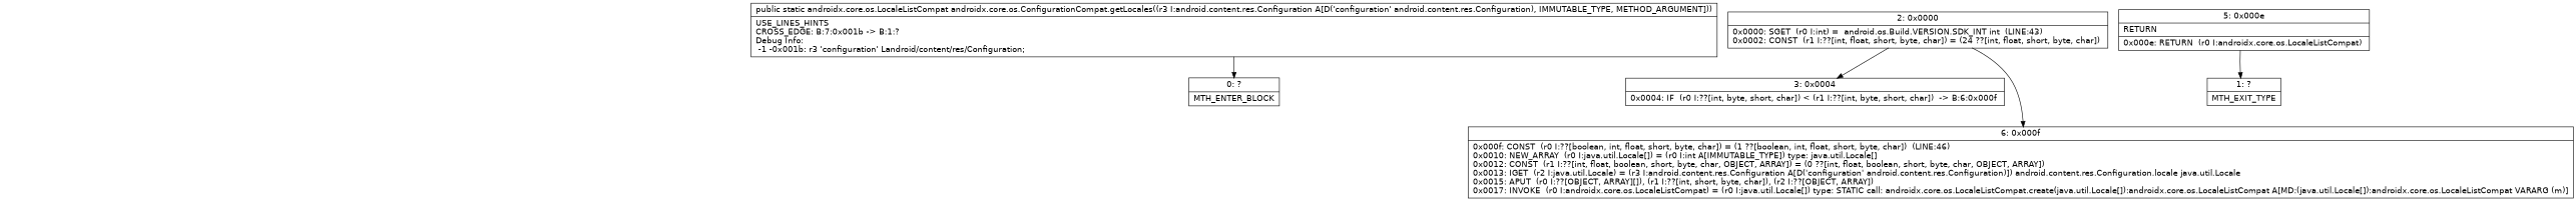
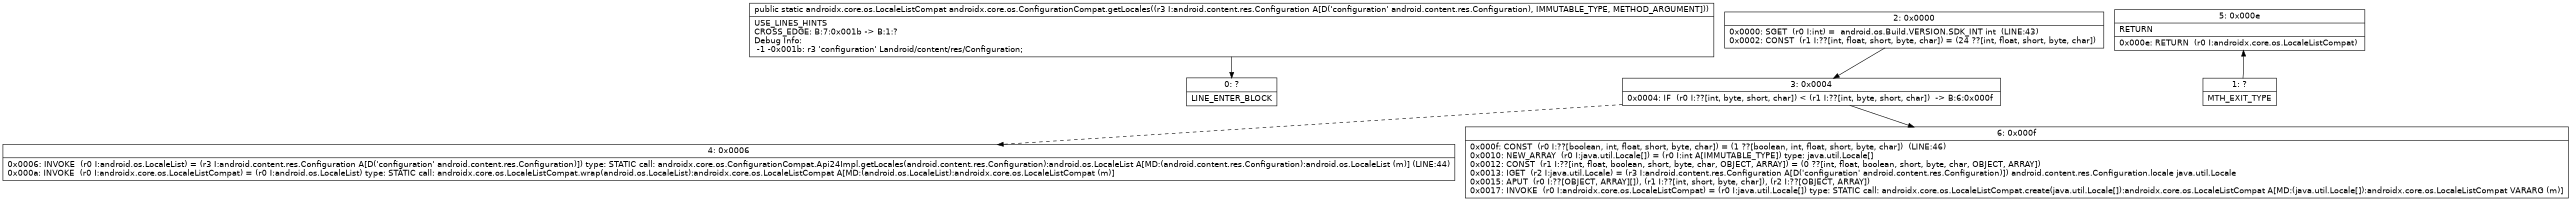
  digraph {
    fontname="DejaVu Sans"
    node [fontname="DejaVu Sans" shape=record]
    edge [fontname="DejaVu Sans"]
-   n1 [label="{0\:\ ?|MTH_ENTER_BLOCK\l}"]
+   n1 [label="{0\:\ ?|LINE_ENTER_BLOCK\l}"]
    n2 [label="{2\:\ 0x0000|0x0000: SGET  (r0 I:int) =  android.os.Build.VERSION.SDK_INT int  (LINE:43)\l0x0002: CONST  (r1 I:??[int, float, short, byte, char]) = (24 ??[int, float, short, byte, char]) \l}"]
    n3 [label="{3\:\ 0x0004|0x0004: IF  (r0 I:??[int, byte, short, char]) \< (r1 I:??[int, byte, short, char])  \-\> B:6:0x000f \l}"]
+   n4 [label="{4\:\ 0x0006|0x0006: INVOKE  (r0 I:android.os.LocaleList) = (r3 I:android.content.res.Configuration A[D('configuration' android.content.res.Configuration)]) type: STATIC call: androidx.core.os.ConfigurationCompat.Api24Impl.getLocales(android.content.res.Configuration):android.os.LocaleList A[MD:(android.content.res.Configuration):android.os.LocaleList (m)] (LINE:44)\l0x000a: INVOKE  (r0 I:androidx.core.os.LocaleListCompat) = (r0 I:android.os.LocaleList) type: STATIC call: androidx.core.os.LocaleListCompat.wrap(android.os.LocaleList):androidx.core.os.LocaleListCompat A[MD:(android.os.LocaleList):androidx.core.os.LocaleListCompat (m)]\l}"]
    n5 [label="{6\:\ 0x000f|0x000f: CONST  (r0 I:??[boolean, int, float, short, byte, char]) = (1 ??[boolean, int, float, short, byte, char])  (LINE:46)\l0x0010: NEW_ARRAY  (r0 I:java.util.Locale[]) = (r0 I:int A[IMMUTABLE_TYPE]) type: java.util.Locale[] \l0x0012: CONST  (r1 I:??[int, float, boolean, short, byte, char, OBJECT, ARRAY]) = (0 ??[int, float, boolean, short, byte, char, OBJECT, ARRAY]) \l0x0013: IGET  (r2 I:java.util.Locale) = (r3 I:android.content.res.Configuration A[D('configuration' android.content.res.Configuration)]) android.content.res.Configuration.locale java.util.Locale \l0x0015: APUT  (r0 I:??[OBJECT, ARRAY][]), (r1 I:??[int, short, byte, char]), (r2 I:??[OBJECT, ARRAY]) \l0x0017: INVOKE  (r0 I:androidx.core.os.LocaleListCompat) = (r0 I:java.util.Locale[]) type: STATIC call: androidx.core.os.LocaleListCompat.create(java.util.Locale[]):androidx.core.os.LocaleListCompat A[MD:(java.util.Locale[]):androidx.core.os.LocaleListCompat VARARG (m)]\l}"]
    n6 [label="{5\:\ 0x000e|RETURN\l|0x000e: RETURN  (r0 I:androidx.core.os.LocaleListCompat) \l}"]
    n7 [label="{1\:\ ?|MTH_EXIT_TYPE\l}"]
    n8 [label="{public static androidx.core.os.LocaleListCompat androidx.core.os.ConfigurationCompat.getLocales((r3 I:android.content.res.Configuration A[D('configuration' android.content.res.Configuration), IMMUTABLE_TYPE, METHOD_ARGUMENT]))  | USE_LINES_HINTS\lCROSS_EDGE: B:7:0x001b \-\> B:1:?\lDebug Info:\l  \-1 \-0x001b: r3 'configuration' Landroid\/content\/res\/Configuration;\l}"]
    n2 -> n3
-   n2 -> n5
-   n6 -> n7
+   n3 -> n4 [style=dashed]
+   n3 -> n5
+   n7 -> n6
    n8 -> n1
  }
